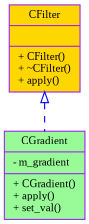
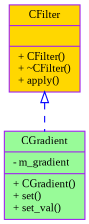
  digraph {
    fontname="Liberation Serif"
    node [color=purple fontname="Liberation Serif" fontsize=10 shape=record style=filled]
-   n1 [fillcolor=palegreen fontcolor=black height=0.2 label="{CGradient\n|- m_gradient\l|+ CGradient()\l+ apply()\l+ set_val()\l}" width=0.4]
+   n1 [fillcolor=palegreen fontcolor=black height=0.2 label="{CGradient\n|- m_gradient\l|+ CGradient()\l+ set()\l+ set_val()\l}" width=0.4]
    n2 [fillcolor=gold height=0.2 label="{CFilter\n||+ CFilter()\l+ ~CFilter()\l+ apply()\l}" width=0.4]
    n2 -> n1 [arrowtail=onormal color=blue dir=back fontname="Liberation Serif" fontsize=10 labelfontname=Helvetica labelfontsize=10 style=dashed]
  }
